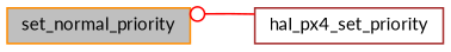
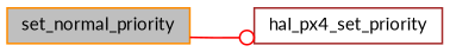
  digraph {
    rankdir=LR
    fontname=Lato
    node [fontname=Lato fontsize=10 shape=record style=filled]
    n1 [color=darkorange fillcolor=grey75 fontcolor=black height=0.2 label=set_normal_priority width=0.4]
    n2 [color=brown fillcolor=white height=0.2 label=hal_px4_set_priority width=0.4]
-   n2 -> n1 [color=red fontname=Lato fontsize=10 labelfontname=Helvetica labelfontsize=10 style=solid arrowhead=odot]
+   n1 -> n2 [color=red fontname=Lato fontsize=10 labelfontname=Helvetica labelfontsize=10 style=solid arrowhead=odot]
  }
